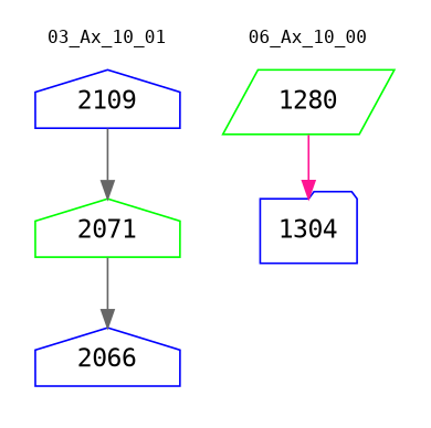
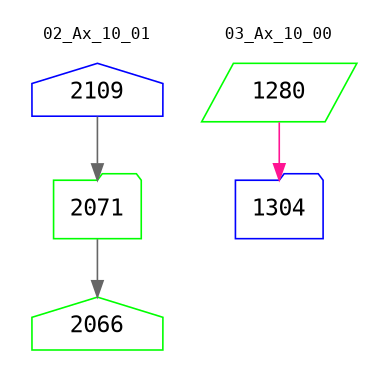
  digraph {
    fontname="DejaVu Sans Mono"
    node [color=blue fontname="DejaVu Sans Mono" shape=folder]
    edge [color=gray40 fontname="DejaVu Sans Mono"]
-   n1 [color=green label=2071 shape=house]
-   n2 [label=2066 shape=house]
+   n1 [color=green label=2071]
+   n2 [color=green label=2066 shape=house]
    n3 [label=2109 shape=house]
    n4 [color=green label=1280 shape=parallelogram]
    n5 [label=1304]
    subgraph cluster_1 {
      color=white
      fontsize=10
-     label="03_Ax_10_01"
+     label="02_Ax_10_01"
      n1
      n2
      n3
    }
    subgraph cluster_2 {
      color=white
      fontsize=10
-     label="06_Ax_10_00"
+     label="03_Ax_10_00"
      n4
      n5
    }
    n1 -> n2
    n3 -> n1
    n4 -> n5 [color=deeppink]
  }
